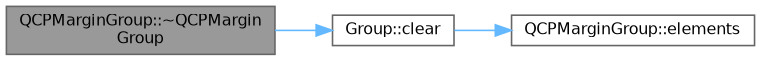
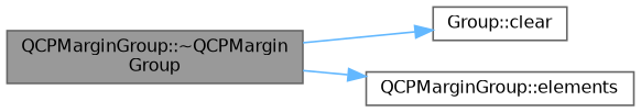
  digraph {
    rankdir=LR
    node [color=grey40 fillcolor=white fontname=Helvetica fontsize=10 shape=box style=filled]
    edge [color=steelblue1 fontname=Helvetica fontsize=10 labelfontname=Helvetica labelfontsize=10 style=solid]
    n1 [color=gray40 fillcolor=grey60 fontcolor=black height=0.2 label="QCPMarginGroup::~QCPMargin\lGroup" width=0.4]
    n2 [height=0.2 label="Group::clear" width=0.4]
    n3 [height=0.2 label="QCPMarginGroup::elements" width=0.4]
    n1 -> n2
-   n2 -> n3
+   n1 -> n3
  }
